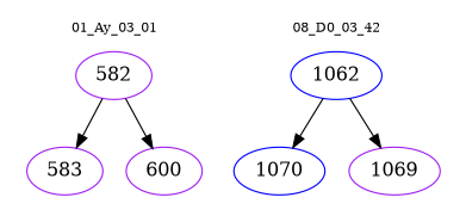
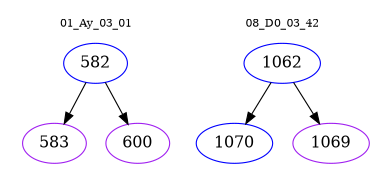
  digraph {
    node [color=blue]
    edge [color=black]
-   n1 [color=purple label=582]
+   n1 [label=582]
    n2 [color=purple label=583]
    n3 [color=purple label=600]
    n4 [label=1062]
    n5 [label=1070]
    n6 [color=purple label=1069]
    subgraph cluster_1 {
      color=white
      fontsize=10
      label="01_Ay_03_01"
      n1
      n2
      n3
    }
    subgraph cluster_2 {
      color=white
      fontsize=10
      label="08_D0_03_42"
      n4
      n5
      n6
    }
    n1 -> n2
    n1 -> n3
    n4 -> n5
    n4 -> n6
  }
